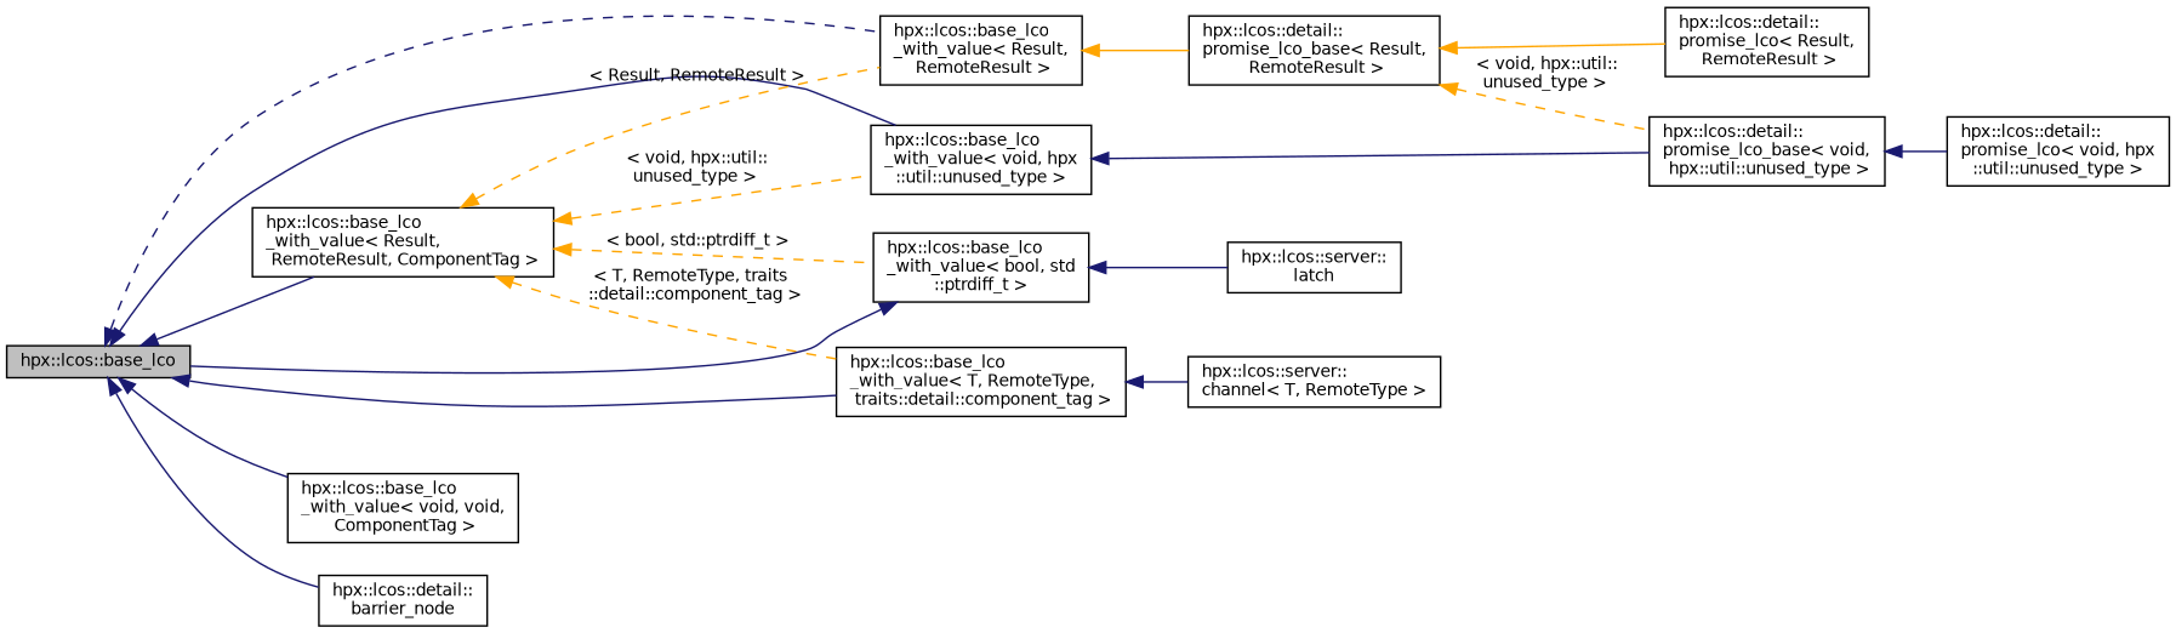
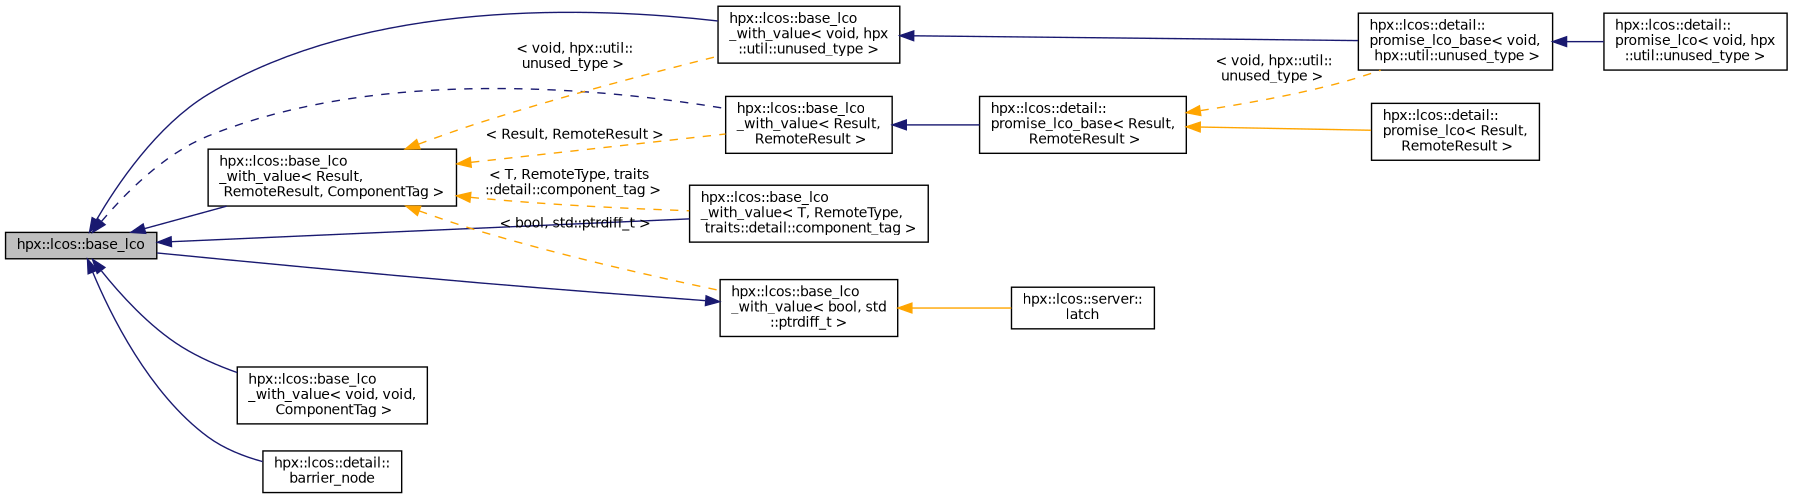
  digraph {
    rankdir=LR
    node [color=black fillcolor=white fontname=Helvetica fontsize=10 shape=record style=filled]
    edge [color=midnightblue dir=back fontname=Helvetica fontsize=10 labelfontname=Helvetica labelfontsize=10 style=solid]
    n1 [fillcolor=grey75 fontcolor=black height=0.2 label="hpx::lcos::base_lco" width=0.4]
    n2 [height=0.2 label="hpx::lcos::base_lco\l_with_value\< Result,\l RemoteResult \>" width=0.4]
    n3 [height=0.2 label="hpx::lcos::base_lco\l_with_value\< T, RemoteType,\l traits::detail::component_tag \>" width=0.4]
    n4 [height=0.2 label="hpx::lcos::base_lco\l_with_value\< void, hpx\l::util::unused_type \>" width=0.4]
    n5 [height=0.2 label="hpx::lcos::base_lco\l_with_value\< Result,\l RemoteResult, ComponentTag \>" width=0.4]
    n6 [height=0.2 label="hpx::lcos::base_lco\l_with_value\< void, void,\l ComponentTag \>" width=0.4]
    n7 [height=0.2 label="hpx::lcos::detail::\lbarrier_node" width=0.4]
    n8 [height=0.2 label="hpx::lcos::base_lco\l_with_value\< bool, std\l::ptrdiff_t \>" width=0.4]
    n9 [height=0.2 label="hpx::lcos::server::\llatch" width=0.4]
    n10 [height=0.2 label="hpx::lcos::detail::\lpromise_lco_base\< Result,\l RemoteResult \>" width=0.4]
-   n11 [height=0.2 label="hpx::lcos::server::\lchannel\< T, RemoteType \>" width=0.4]
    n12 [height=0.2 label="hpx::lcos::detail::\lpromise_lco_base\< void,\l hpx::util::unused_type \>" width=0.4]
    n13 [height=0.2 label="hpx::lcos::detail::\lpromise_lco\< Result,\l RemoteResult \>" width=0.4]
    n14 [height=0.2 label="hpx::lcos::detail::\lpromise_lco\< void, hpx\l::util::unused_type \>" width=0.4]
    n1 -> n2 [style=dashed]
    n1 -> n3
    n1 -> n4
    n1 -> n5
    n1 -> n6
    n1 -> n7
-   n2 -> n10 [color=orange]
-   n3 -> n11
+   n2 -> n10
    n4 -> n12
    n5 -> n2 [color=orange label=" \< Result, RemoteResult \>" style=dashed]
    n5 -> n3 [color=orange label=" \< T, RemoteType, traits\l::detail::component_tag \>" style=dashed]
    n5 -> n4 [color=orange label=" \< void, hpx::util::\lunused_type \>" style=dashed]
    n5 -> n8 [color=orange label=" \< bool, std::ptrdiff_t \>" style=dashed]
    n8 -> n1
-   n8 -> n9
+   n8 -> n9 [color=orange]
    n10 -> n12 [color=orange label=" \< void, hpx::util::\lunused_type \>" style=dashed]
    n10 -> n13 [color=orange]
    n12 -> n14
  }
